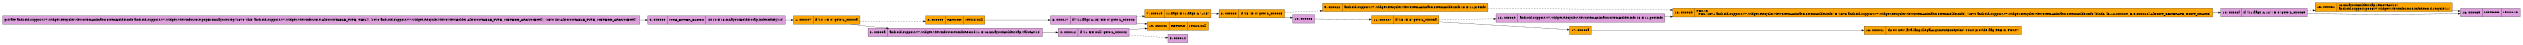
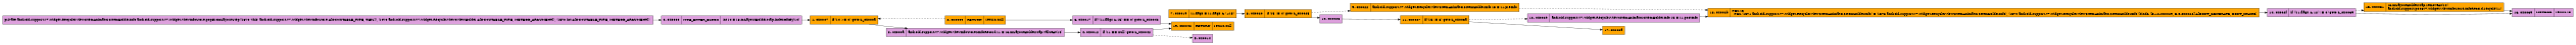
  digraph {
    rankdir=LR
    node [fillcolor=orange shape=record style=filled]
    n1 [fillcolor=plum label="{0\:\ 0x0000|MTH_ENTER_BLOCK\l|int r4 = r3.mLayoutHolderMap.indexOfKey(r4)\l}"]
    n2 [label="{1\:\ 0x0007|if (r4 \>= 0) goto L_0x000a\l}"]
    n3 [label="{2\:\ 0x0009|RETURN\l|return null\l}"]
    n4 [fillcolor=plum label="{3\:\ 0x000a|android.support.v7.widget.ViewInfoStore$InfoRecord r1 = r3.mLayoutHolderMap.valueAt(r4)\l}"]
    n5 [fillcolor=plum label="{6\:\ 0x0017|if ((r1.flags & r5) == 0) goto L_0x0042\l}"]
    n6 [fillcolor=plum label="{4\:\ 0x0012|if (r1 == null) goto L_0x0042\l}"]
    n7 [fillcolor=plum label="{5\:\ 0x0014}"]
    n8 [label="{19\:\ 0x0042|RETURN\l|return null\l}"]
    n9 [label="{7\:\ 0x0019|r1.flags = r1.flags & (~r5)\l}"]
    n10 [label="{8\:\ 0x0020|if (r5 != 4) goto L_0x0025\l}"]
    n11 [label="{9\:\ 0x0022|android.support.v7.widget.RecyclerView$ItemAnimator$ItemHolderInfo r5 = r1.preInfo\l}"]
    n12 [fillcolor=plum label="{10\:\ 0x0025}"]
    n13 [label="{13\:\ 0x002b|PHI: r5 \l  PHI: (r5v1 android.support.v7.widget.RecyclerView$ItemAnimator$ItemHolderInfo) = (r5v3 android.support.v7.widget.RecyclerView$ItemAnimator$ItemHolderInfo), (r5v4 android.support.v7.widget.RecyclerView$ItemAnimator$ItemHolderInfo) binds: [B:12:0x0029, B:9:0x0022] A[DONT_GENERATE, DONT_INLINE]\l}"]
    n14 [label="{11\:\ 0x0027|if (r5 != 8) goto L_0x003a\l}"]
    n15 [fillcolor=plum label="{14\:\ 0x002f|if ((r1.flags & 12) != 0) goto L_0x0039\l}"]
    n16 [fillcolor=plum label="{12\:\ 0x0029|android.support.v7.widget.RecyclerView$ItemAnimator$ItemHolderInfo r5 = r1.postInfo\l}"]
    n17 [label="{17\:\ 0x003a}"]
-   n18 [label="{18\:\ 0x0041|throw new java.lang.IllegalArgumentException(\"Must provide flag PRE or POST\")\l}"]
    n19 [label="{15\:\ 0x0031|r3.mLayoutHolderMap.removeAt(r4)\landroid.support.p003v7.widget.ViewInfoStore.InfoRecord.recycle(r1)\l}"]
    n20 [fillcolor=plum label="{16\:\ 0x0039|METHOD\l|return r5\l}"]
    n21 [fillcolor=plum label="{private android.support.v7.widget.RecyclerView$ItemAnimator$ItemHolderInfo android.support.v7.widget.ViewInfoStore.popFromLayoutStep((r3v0 'this' android.support.v7.widget.ViewInfoStore A[IMMUTABLE_TYPE, THIS]), (r4v0 android.support.v7.widget.RecyclerView$ViewHolder A[IMMUTABLE_TYPE, METHOD_ARGUMENT]), (r5v0 int A[IMMUTABLE_TYPE, METHOD_ARGUMENT])) }"]
    n1 -> n2
-   n2 -> n3 [style=dashed]
+   n3 -> n2 [style=dashed]
    n2 -> n4
    n3 -> n5
    n4 -> n6
    n5 -> n8
-   n5 -> n9 [style=dashed]
    n6 -> n7 [style=dashed]
    n6 -> n8
    n9 -> n10
    n10 -> n11 [style=dashed]
    n10 -> n12
    n11 -> n13 [style=dashed]
    n12 -> n14
    n13 -> n15
    n14 -> n16 [style=dashed]
    n14 -> n17
    n15 -> n19 [style=dashed]
    n15 -> n20
    n16 -> n13
-   n17 -> n18
    n19 -> n20
    n21 -> n1
  }
